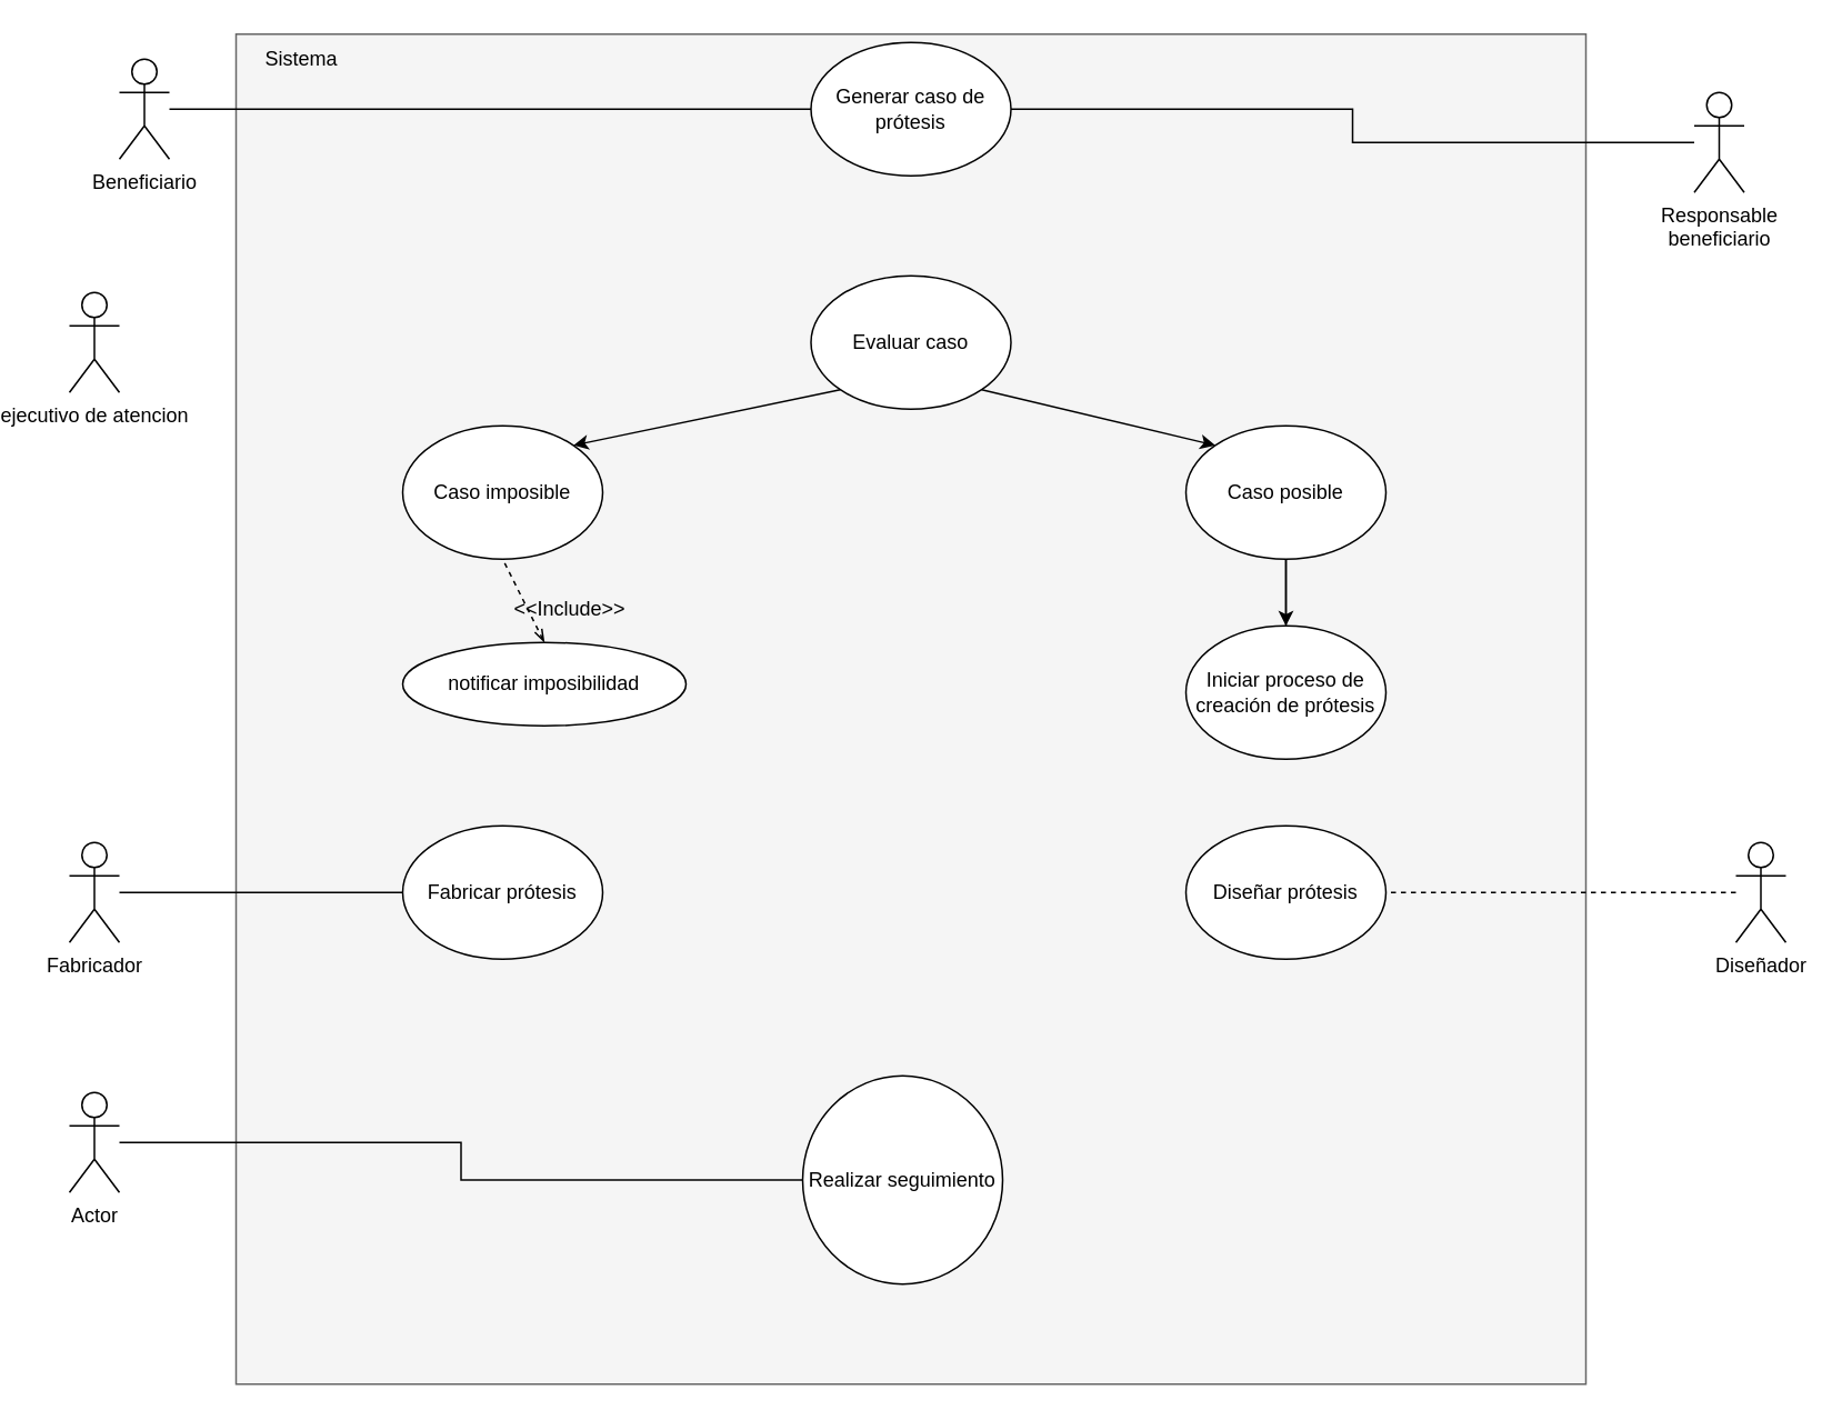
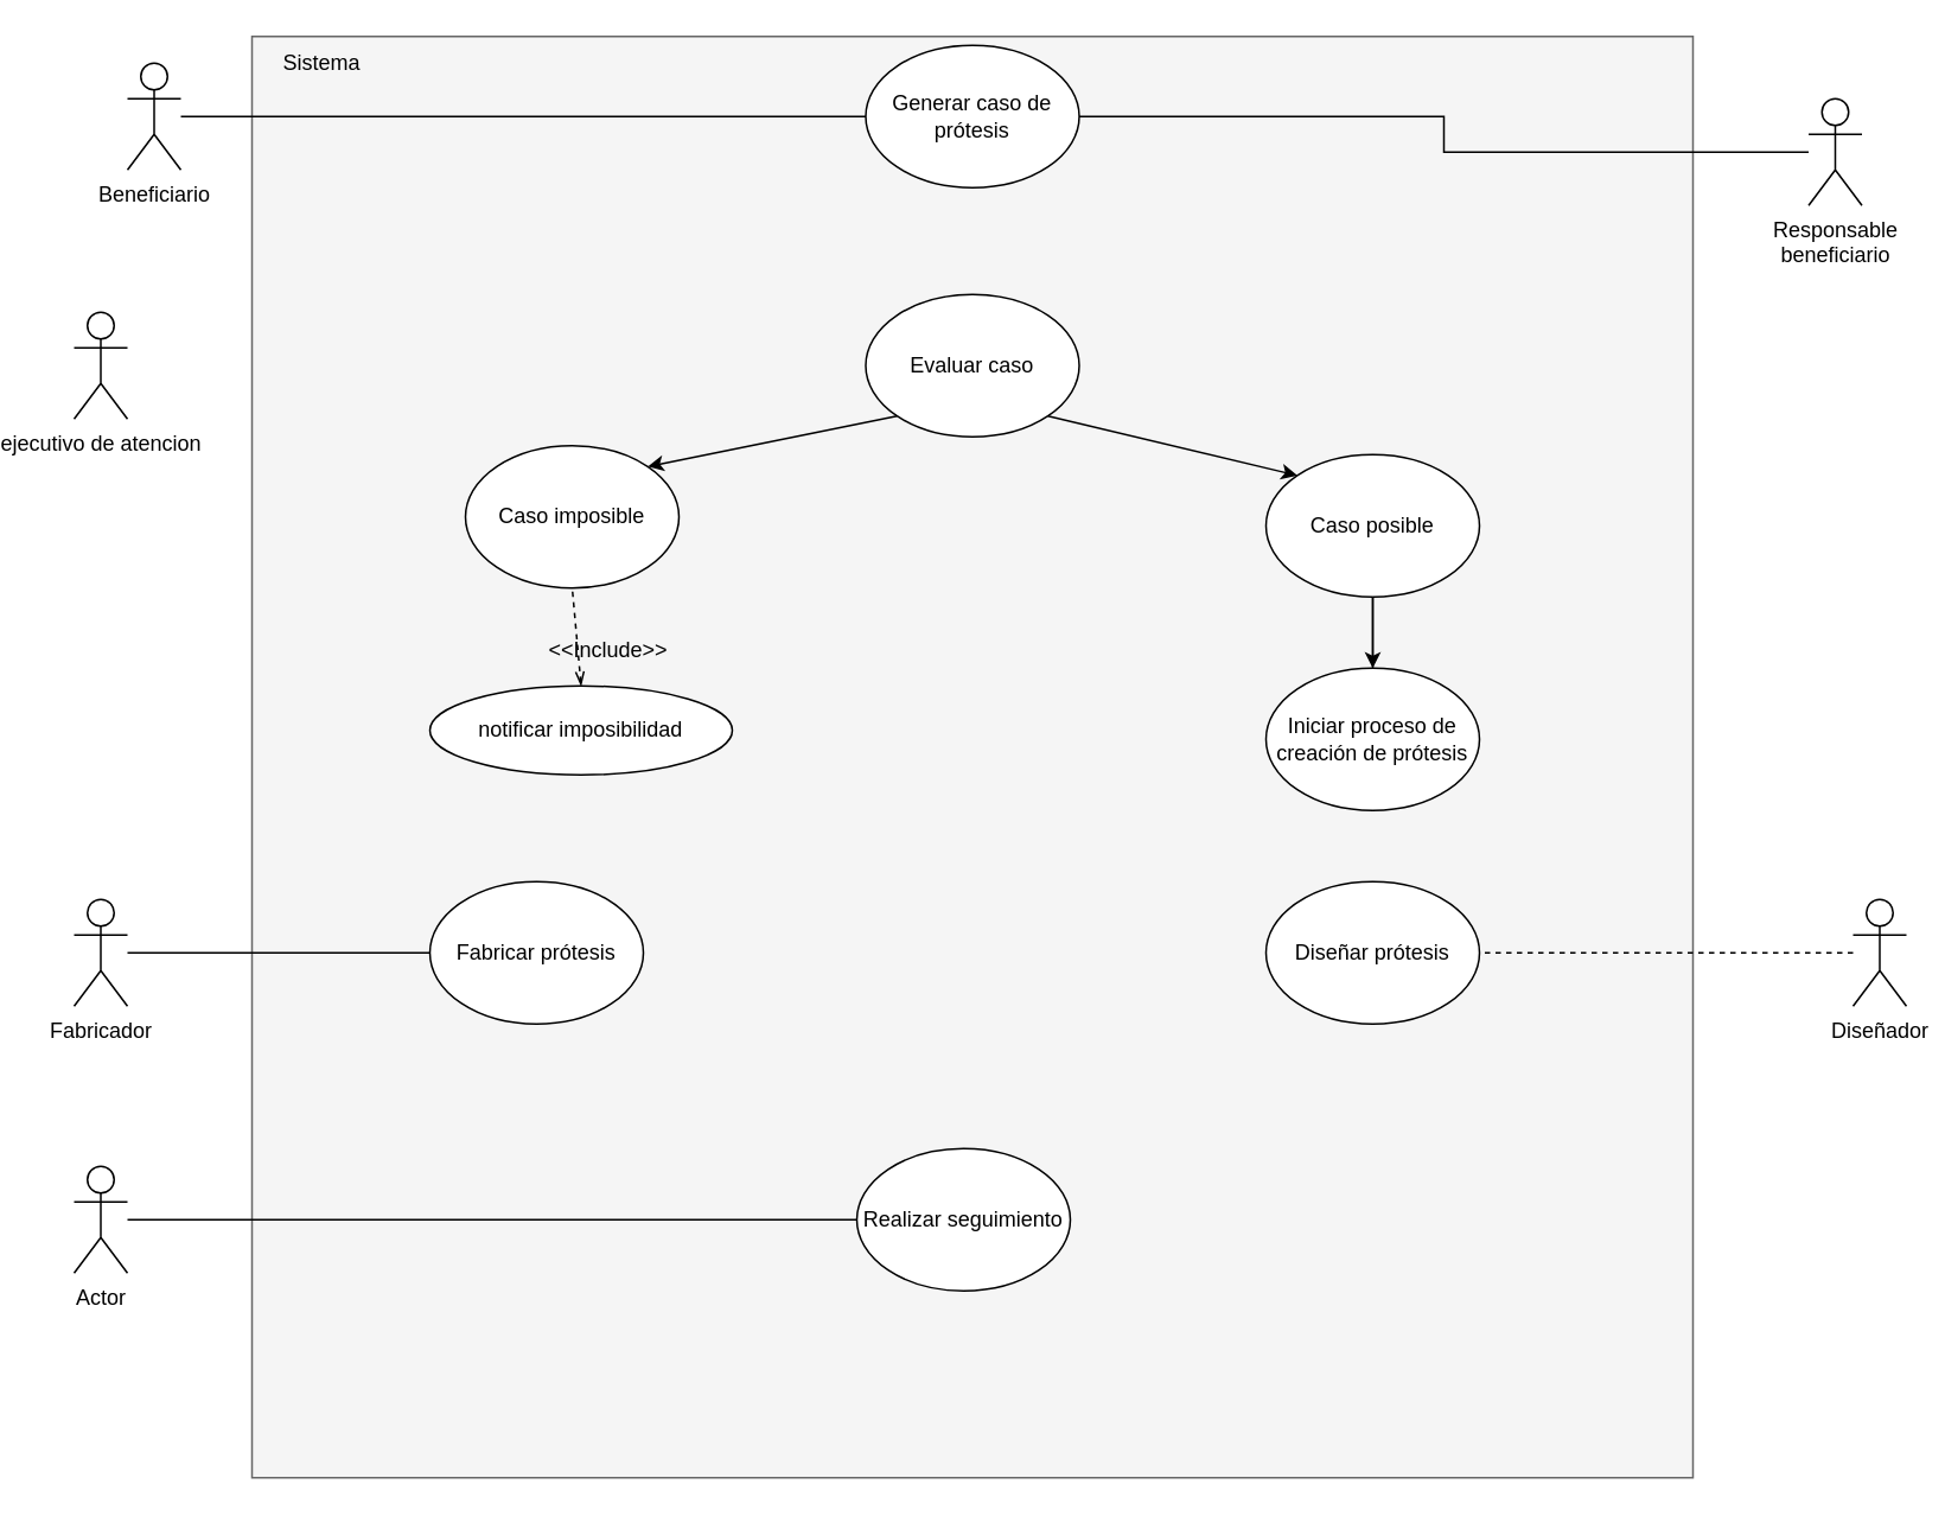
  <mxCell id="0" />
  <mxCell id="1" parent="0" />
  <mxCell id="2" value="Beneficiario&lt;br&gt;" style="shape=umlActor;verticalLabelPosition=bottom;verticalAlign=top;html=1;outlineConnect=0;" parent="1" vertex="1"><mxGeometry x="50" y="35" width="30" height="60" as="geometry" /></mxCell>
  <mxCell id="3" value="Responsable &lt;br&gt;beneficiario&lt;br&gt;" style="shape=umlActor;verticalLabelPosition=bottom;verticalAlign=top;html=1;outlineConnect=0;" parent="1" vertex="1"><mxGeometry x="995" y="55" width="30" height="60" as="geometry" /></mxCell>
  <mxCell id="4" value="" style="whiteSpace=wrap;html=1;aspect=fixed;strokeColor=#666666;fontColor=#333333;fillColor=#f5f5f5;" parent="1" vertex="1"><mxGeometry x="120" y="20" width="810" height="810" as="geometry" /></mxCell>
  <mxCell id="5" value="Generar caso de prótesis" style="ellipse;whiteSpace=wrap;html=1;" parent="1" vertex="1"><mxGeometry x="465" y="25" width="120" height="80" as="geometry" /></mxCell>
  <mxCell id="6" value="Sistema&lt;br&gt;" style="text;html=1;align=center;verticalAlign=middle;resizable=0;points=[];autosize=1;strokeColor=none;" parent="1" vertex="1"><mxGeometry x="129" y="25" width="60" height="20" as="geometry" /></mxCell>
  <mxCell id="7" style="edgeStyle=orthogonalEdgeStyle;rounded=0;orthogonalLoop=1;jettySize=auto;html=1;entryX=0;entryY=0.5;entryDx=0;entryDy=0;endArrow=none;endFill=0;" parent="1" source="2" target="5" edge="1"><mxGeometry relative="1" as="geometry" /></mxCell>
  <mxCell id="8" value="ejecutivo de atencion" style="shape=umlActor;verticalLabelPosition=bottom;verticalAlign=top;html=1;outlineConnect=0;" parent="1" vertex="1"><mxGeometry x="20" y="175" width="30" height="60" as="geometry" /></mxCell>
  <mxCell id="9" style="edgeStyle=orthogonalEdgeStyle;rounded=0;orthogonalLoop=1;jettySize=auto;html=1;entryX=1;entryY=0.5;entryDx=0;entryDy=0;endArrow=none;endFill=0;" parent="1" source="3" target="5" edge="1"><mxGeometry relative="1" as="geometry" /></mxCell>
  <mxCell id="10" value="Evaluar caso" style="ellipse;whiteSpace=wrap;html=1;" parent="1" vertex="1"><mxGeometry x="465" y="165" width="120" height="80" as="geometry" /></mxCell>
- <mxCell id="11" value="Caso imposible" style="ellipse;whiteSpace=wrap;html=1;" parent="1" vertex="1"><mxGeometry x="220" y="255" width="120" height="80" as="geometry" /></mxCell>
+ <mxCell id="11" value="Caso imposible" style="ellipse;whiteSpace=wrap;html=1;" parent="1" vertex="1"><mxGeometry x="240" y="250" width="120" height="80" as="geometry" /></mxCell>
  <mxCell id="12" style="edgeStyle=orthogonalEdgeStyle;rounded=0;orthogonalLoop=1;jettySize=auto;html=1;exitX=0.5;exitY=1;exitDx=0;exitDy=0;entryX=0.5;entryY=0;entryDx=0;entryDy=0;endArrow=none;endFill=0;" parent="1" source="13" target="17" edge="1"><mxGeometry relative="1" as="geometry" /></mxCell>
  <mxCell id="13" value="Caso posible" style="ellipse;whiteSpace=wrap;html=1;" parent="1" vertex="1"><mxGeometry x="690" y="255" width="120" height="80" as="geometry" /></mxCell>
  <mxCell id="14" value="" style="endArrow=classic;html=1;exitX=0;exitY=1;exitDx=0;exitDy=0;entryX=1;entryY=0;entryDx=0;entryDy=0;" parent="1" source="10" target="11" edge="1"><mxGeometry width="50" height="50" relative="1" as="geometry"><mxPoint x="340" y="235" as="sourcePoint" /><mxPoint x="390" y="185" as="targetPoint" /></mxGeometry></mxCell>
  <mxCell id="15" value="" style="endArrow=classic;html=1;exitX=1;exitY=1;exitDx=0;exitDy=0;entryX=0;entryY=0;entryDx=0;entryDy=0;" parent="1" source="10" target="13" edge="1"><mxGeometry width="50" height="50" relative="1" as="geometry"><mxPoint x="340" y="235" as="sourcePoint" /><mxPoint x="390" y="185" as="targetPoint" /></mxGeometry></mxCell>
  <mxCell id="16" value="notificar imposibilidad" style="ellipse;whiteSpace=wrap;html=1;" parent="1" vertex="1"><mxGeometry x="220" y="385" width="170" height="50" as="geometry" /></mxCell>
  <mxCell id="17" value="Iniciar proceso de creación de prótesis" style="ellipse;whiteSpace=wrap;html=1;fillColor=#FFFFFF;" parent="1" vertex="1"><mxGeometry x="690" y="375" width="120" height="80" as="geometry" /></mxCell>
  <mxCell id="18" value="" style="endArrow=classic;html=1;exitX=0.5;exitY=1;exitDx=0;exitDy=0;entryX=0.5;entryY=0;entryDx=0;entryDy=0;" parent="1" source="13" target="17" edge="1"><mxGeometry width="50" height="50" relative="1" as="geometry"><mxPoint x="530" y="355" as="sourcePoint" /><mxPoint x="580" y="305" as="targetPoint" /></mxGeometry></mxCell>
  <mxCell id="19" value="" style="endArrow=none;dashed=1;html=1;entryX=0.5;entryY=1;entryDx=0;entryDy=0;exitX=0.5;exitY=0;exitDx=0;exitDy=0;endFill=0;startArrow=openThin;startFill=0;" parent="1" source="16" target="11" edge="1"><mxGeometry width="50" height="50" relative="1" as="geometry"><mxPoint x="470" y="485" as="sourcePoint" /><mxPoint x="520" y="435" as="targetPoint" /></mxGeometry></mxCell>
  <mxCell id="20" value="&amp;lt;&amp;lt;Include&amp;gt;&amp;gt;" style="text;html=1;align=center;verticalAlign=middle;resizable=0;points=[];autosize=1;strokeColor=none;" parent="1" vertex="1"><mxGeometry x="280" y="355" width="80" height="20" as="geometry" /></mxCell>
  <mxCell id="21" style="edgeStyle=orthogonalEdgeStyle;rounded=0;orthogonalLoop=1;jettySize=auto;html=1;entryX=1;entryY=0.5;entryDx=0;entryDy=0;startArrow=none;startFill=0;endArrow=none;endFill=0;dashed=1;" parent="1" source="22" target="23" edge="1"><mxGeometry relative="1" as="geometry" /></mxCell>
  <mxCell id="22" value="Diseñador&lt;br&gt;" style="shape=umlActor;verticalLabelPosition=bottom;verticalAlign=top;html=1;outlineConnect=0;fillColor=#FFFFFF;" parent="1" vertex="1"><mxGeometry x="1020" y="505" width="30" height="60" as="geometry" /></mxCell>
  <mxCell id="23" value="Diseñar prótesis" style="ellipse;whiteSpace=wrap;html=1;fillColor=#FFFFFF;" parent="1" vertex="1"><mxGeometry x="690" y="495" width="120" height="80" as="geometry" /></mxCell>
  <mxCell id="24" style="edgeStyle=orthogonalEdgeStyle;rounded=0;orthogonalLoop=1;jettySize=auto;html=1;entryX=0;entryY=0.5;entryDx=0;entryDy=0;startArrow=none;startFill=0;endArrow=none;endFill=0;" parent="1" source="25" target="26" edge="1"><mxGeometry relative="1" as="geometry" /></mxCell>
  <mxCell id="25" value="Fabricador" style="shape=umlActor;verticalLabelPosition=bottom;verticalAlign=top;html=1;outlineConnect=0;fillColor=#FFFFFF;" parent="1" vertex="1"><mxGeometry x="20" y="505" width="30" height="60" as="geometry" /></mxCell>
  <mxCell id="26" value="Fabricar prótesis" style="ellipse;whiteSpace=wrap;html=1;fillColor=#FFFFFF;" parent="1" vertex="1"><mxGeometry x="220" y="495" width="120" height="80" as="geometry" /></mxCell>
  <mxCell id="27" style="edgeStyle=orthogonalEdgeStyle;rounded=0;orthogonalLoop=1;jettySize=auto;html=1;entryX=0;entryY=0.5;entryDx=0;entryDy=0;startArrow=none;startFill=0;endArrow=none;endFill=0;" parent="1" source="28" target="29" edge="1"><mxGeometry relative="1" as="geometry" /></mxCell>
  <mxCell id="28" value="Actor" style="shape=umlActor;verticalLabelPosition=bottom;verticalAlign=top;html=1;outlineConnect=0;fillColor=#FFFFFF;" parent="1" vertex="1"><mxGeometry x="20" y="655" width="30" height="60" as="geometry" /></mxCell>
- <mxCell id="29" value="Realizar seguimiento" style="ellipse;whiteSpace=wrap;html=1;fillColor=#FFFFFF;" parent="1" vertex="1"><mxGeometry x="460" y="645" width="120" height="125" as="geometry" /></mxCell>
+ <mxCell id="29" value="Realizar seguimiento" style="ellipse;whiteSpace=wrap;html=1;fillColor=#FFFFFF;" parent="1" vertex="1"><mxGeometry x="460" y="645" width="120" height="80" as="geometry" /></mxCell>
